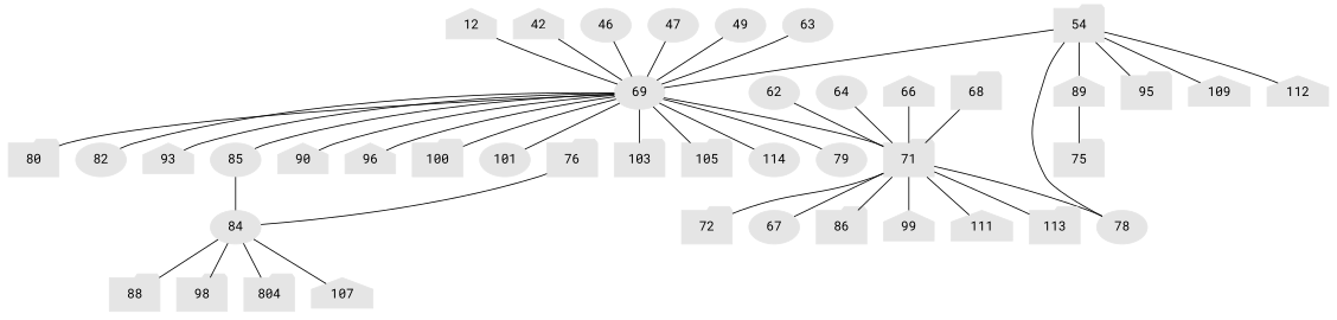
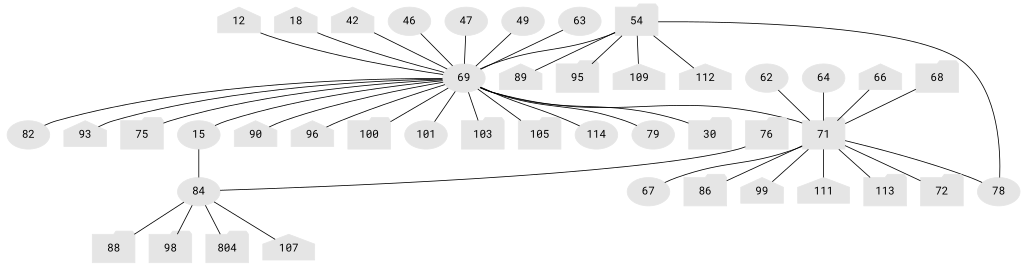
  graph {
    fontname="Roboto Mono"
    node [color=gray90 fontname="Roboto Mono" shape=folder style=filled]
    edge [fontname="Roboto Mono"]
    69 [shape=ellipse super="+11+67"]
    71 [super="+10+4+3+14+19+20+21+22+34+38+40+44+48+50+51+52+58"]
    75
    79 [shape=ellipse]
-   80
+   80 [label=30]
    82 [shape=ellipse]
    n7 [label=93 shape=house]
-   85 [shape=ellipse]
+   85 [shape=ellipse label=15]
    90 [shape=house]
    96 [shape=house super="+30+39+70+73+57+60+87+94"]
    100
    101 [shape=ellipse]
    103 [super="+16"]
    105
    114 [shape=ellipse]
    12 [shape=house]
+   18 [shape=house]
    42 [shape=house]
    46 [shape=ellipse]
    47 [shape=ellipse]
    49 [shape=ellipse]
    54 [super="+26+43+28"]
    89 [shape=house]
    95
    109 [shape=house]
    112 [shape=house]
    78 [shape=ellipse]
    113 [super="+93"]
    72
    n30 [label=67 shape=ellipse super="+23"]
    86
    99 [shape=house super="+91"]
    111 [shape=house super="+97+106+108+110"]
    62 [shape=ellipse]
    63 [shape=ellipse]
    64 [shape=ellipse]
    66 [shape=house]
    68
    84 [shape=ellipse super="+37+27"]
    88
    n41 [label=98]
    n42 [label=804]
    107 [shape=house super="+65"]
    76 [super="+35"]
    69 -- 71 [weight=2]
-   89 -- 75
+   69 -- 75
    69 -- 79
    69 -- 80
    69 -- 82
    69 -- n7
    69 -- 85
    69 -- 90
    69 -- 96
    69 -- 100
    69 -- 101
    69 -- 103 [weight=2]
    69 -- 105
    69 -- 114
    71 -- 78
    71 -- 113
    71 -- 72
    71 -- n30 [weight=2]
    71 -- 86
    71 -- 99
    71 -- 111
    85 -- 84 [weight=2]
    12 -- 69
+   18 -- 69
    42 -- 69
    46 -- 69
    47 -- 69
    49 -- 69
    54 -- 69 [weight=2]
    54 -- 89
    54 -- 95
    54 -- 109
    54 -- 112
    54 -- 78
    62 -- 71
    63 -- 69
    64 -- 71
    66 -- 71
    68 -- 71
    84 -- 88
    84 -- n41
    84 -- n42
    84 -- 107
    76 -- 84
  }
